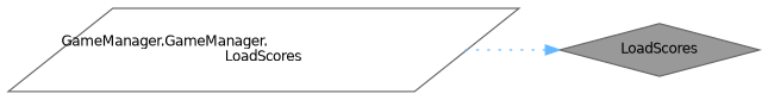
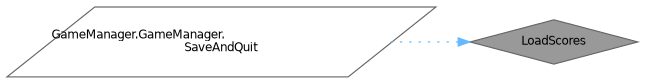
  digraph {
    rankdir=RL
    node [fontname=Helvetica fontsize=10 style=filled]
    n1 [color=gray40 fillcolor=grey60 fontcolor=black height=0.2 label=LoadScores shape=diamond width=0.4]
-   n2 [color=grey40 fillcolor=white height=0.2 label="GameManager.GameManager.\lLoadScores" shape=parallelogram width=0.4]
+   n2 [color=grey40 fillcolor=white height=0.2 label="GameManager.GameManager.\lSaveAndQuit" shape=parallelogram width=0.4]
    n1 -> n2 [color=steelblue1 dir=back fontname=Helvetica fontsize=10 labelfontname=Helvetica labelfontsize=10 style=dotted]
  }
